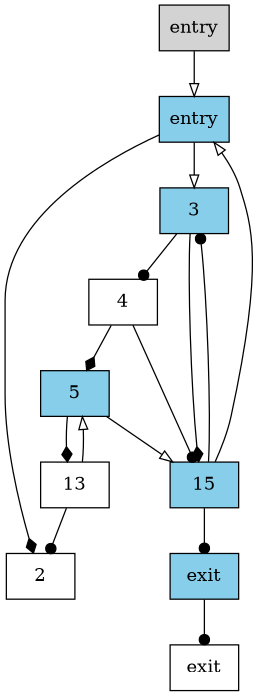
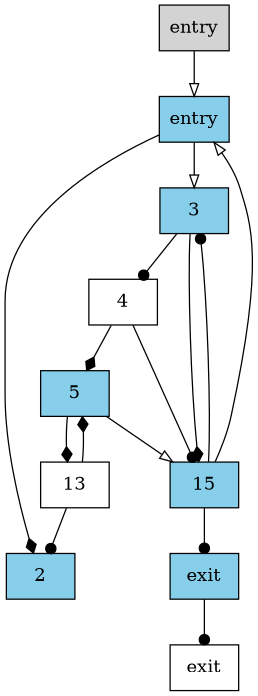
  digraph {
    node [fillcolor=skyblue shape=rectangle style=filled]
    edge [arrowhead=dot]
    n1 [label=entry]
-   n2 [fillcolor=white label=2]
+   n2 [label=2]
    n3 [label=3]
    entry [fillcolor=lightgrey]
    n5 [fillcolor=white label=4]
    n6 [label=15]
    n7 [label=5]
    n8 [label=exit]
    n9 [fillcolor=white label=13]
    exit [fillcolor=white]
    n1 -> n2 [arrowhead=diamond]
    n1 -> n3 [arrowhead=onormal]
    n3 -> n5
    n3 -> n6 [arrowhead=diamond]
    entry -> n1 [arrowhead=onormal]
    n5 -> n6
    n5 -> n7 [arrowhead=diamond]
    n6 -> n1 [arrowhead=onormal]
    n6 -> n3
    n6 -> n8
    n7 -> n6 [arrowhead=onormal]
    n7 -> n9 [arrowhead=diamond]
    n8 -> exit
    n9 -> n2
-   n9 -> n7 [arrowhead=onormal]
+   n9 -> n7 [arrowhead=diamond]
  }
